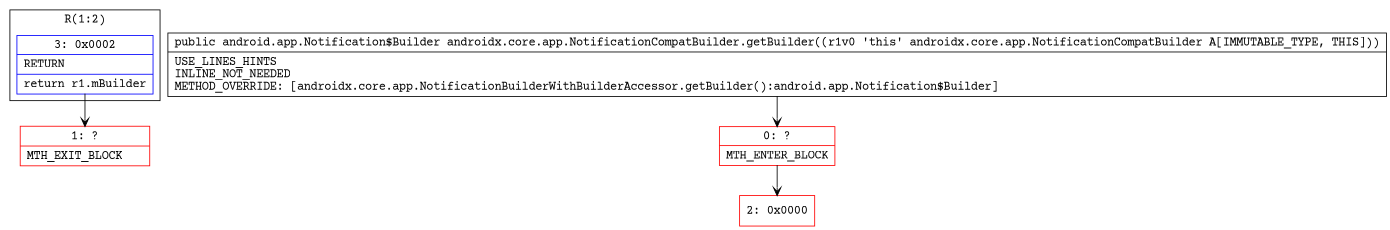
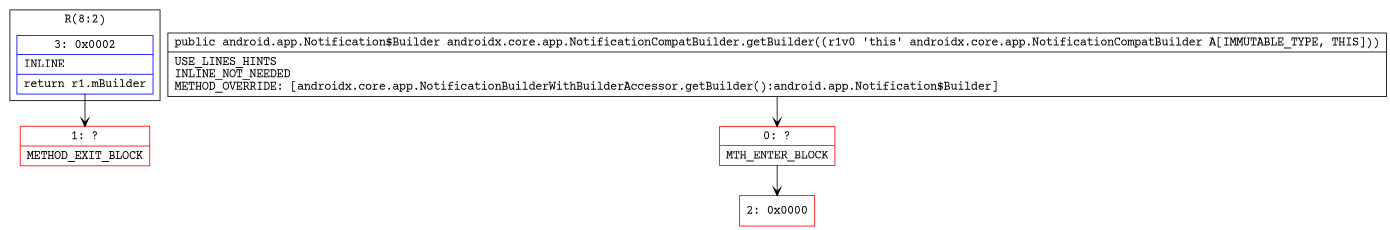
  digraph {
    fontname="Courier Prime"
    node [color=red fontname="Courier Prime" shape=record]
    edge [arrowhead=vee fontname="Courier Prime"]
-   n1 [color=blue label="{3\:\ 0x0002|RETURN\l|return r1.mBuilder\l}"]
-   n2 [label="{1\:\ ?|MTH_EXIT_BLOCK\l}"]
+   n1 [color=blue label="{3\:\ 0x0002|INLINE\l|return r1.mBuilder\l}"]
+   n2 [label="{1\:\ ?|METHOD_EXIT_BLOCK\l}"]
    n3 [label="{0\:\ ?|MTH_ENTER_BLOCK\l}"]
    n4 [label="{2\:\ 0x0000}"]
    n5 [label="{public android.app.Notification$Builder androidx.core.app.NotificationCompatBuilder.getBuilder((r1v0 'this' androidx.core.app.NotificationCompatBuilder A[IMMUTABLE_TYPE, THIS]))  | USE_LINES_HINTS\lINLINE_NOT_NEEDED\lMETHOD_OVERRIDE: [androidx.core.app.NotificationBuilderWithBuilderAccessor.getBuilder():android.app.Notification$Builder]\l}" color=""]
    subgraph cluster_1 {
-     label="R(1:2)"
+     label="R(8:2)"
      n1
    }
    n1 -> n2
    n3 -> n4
    n5 -> n3
  }
